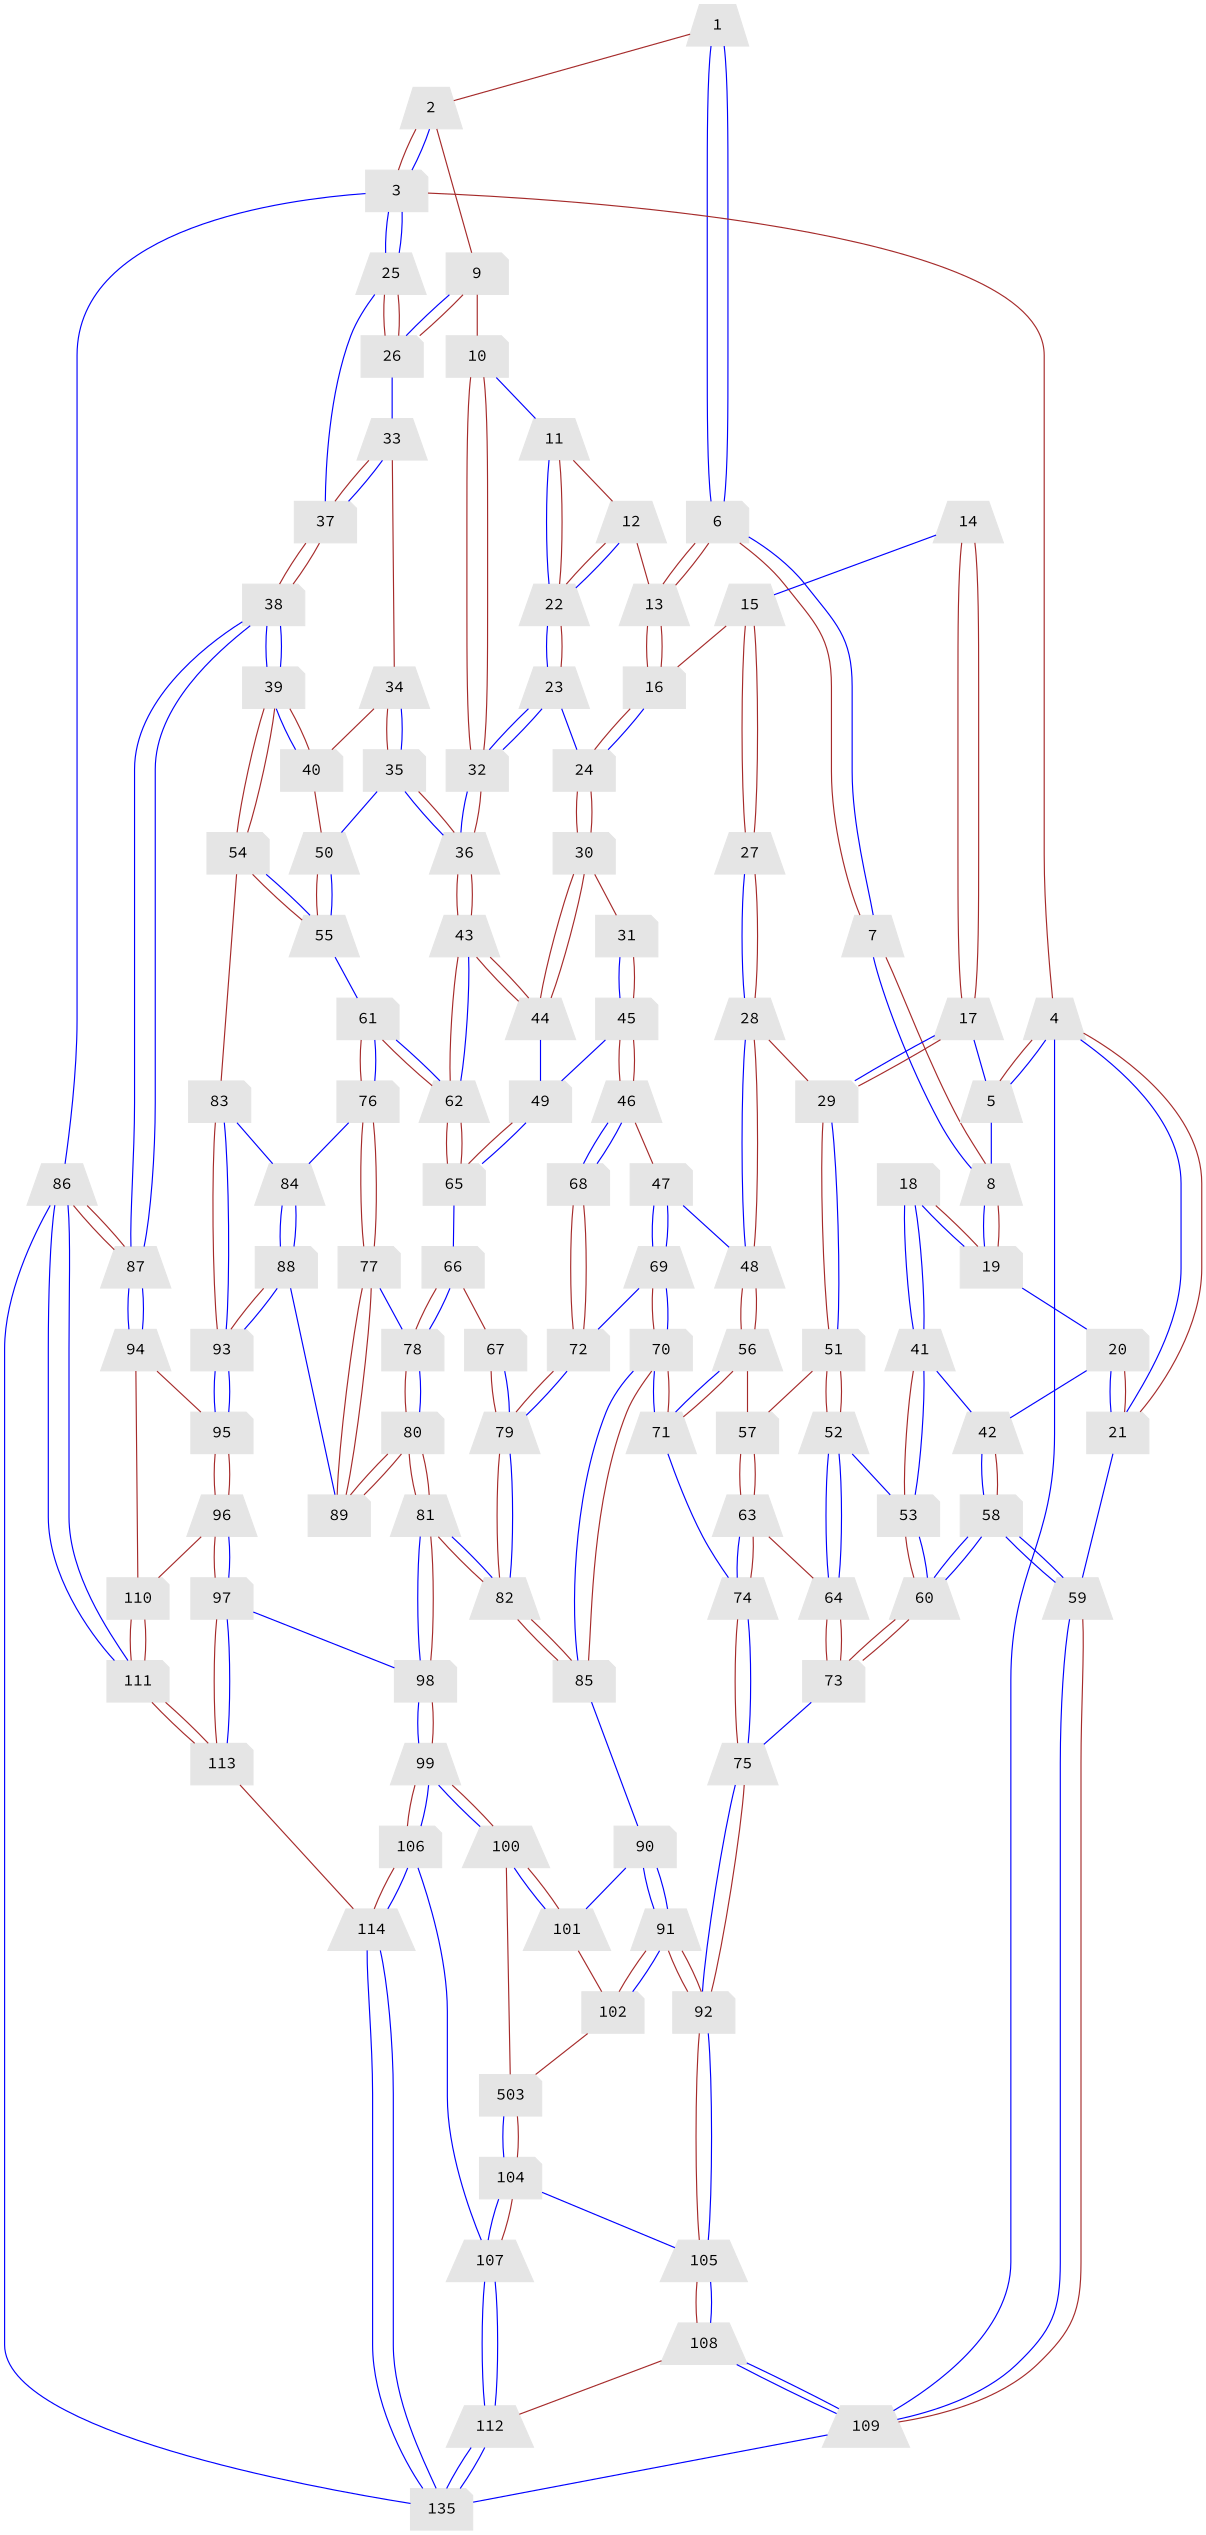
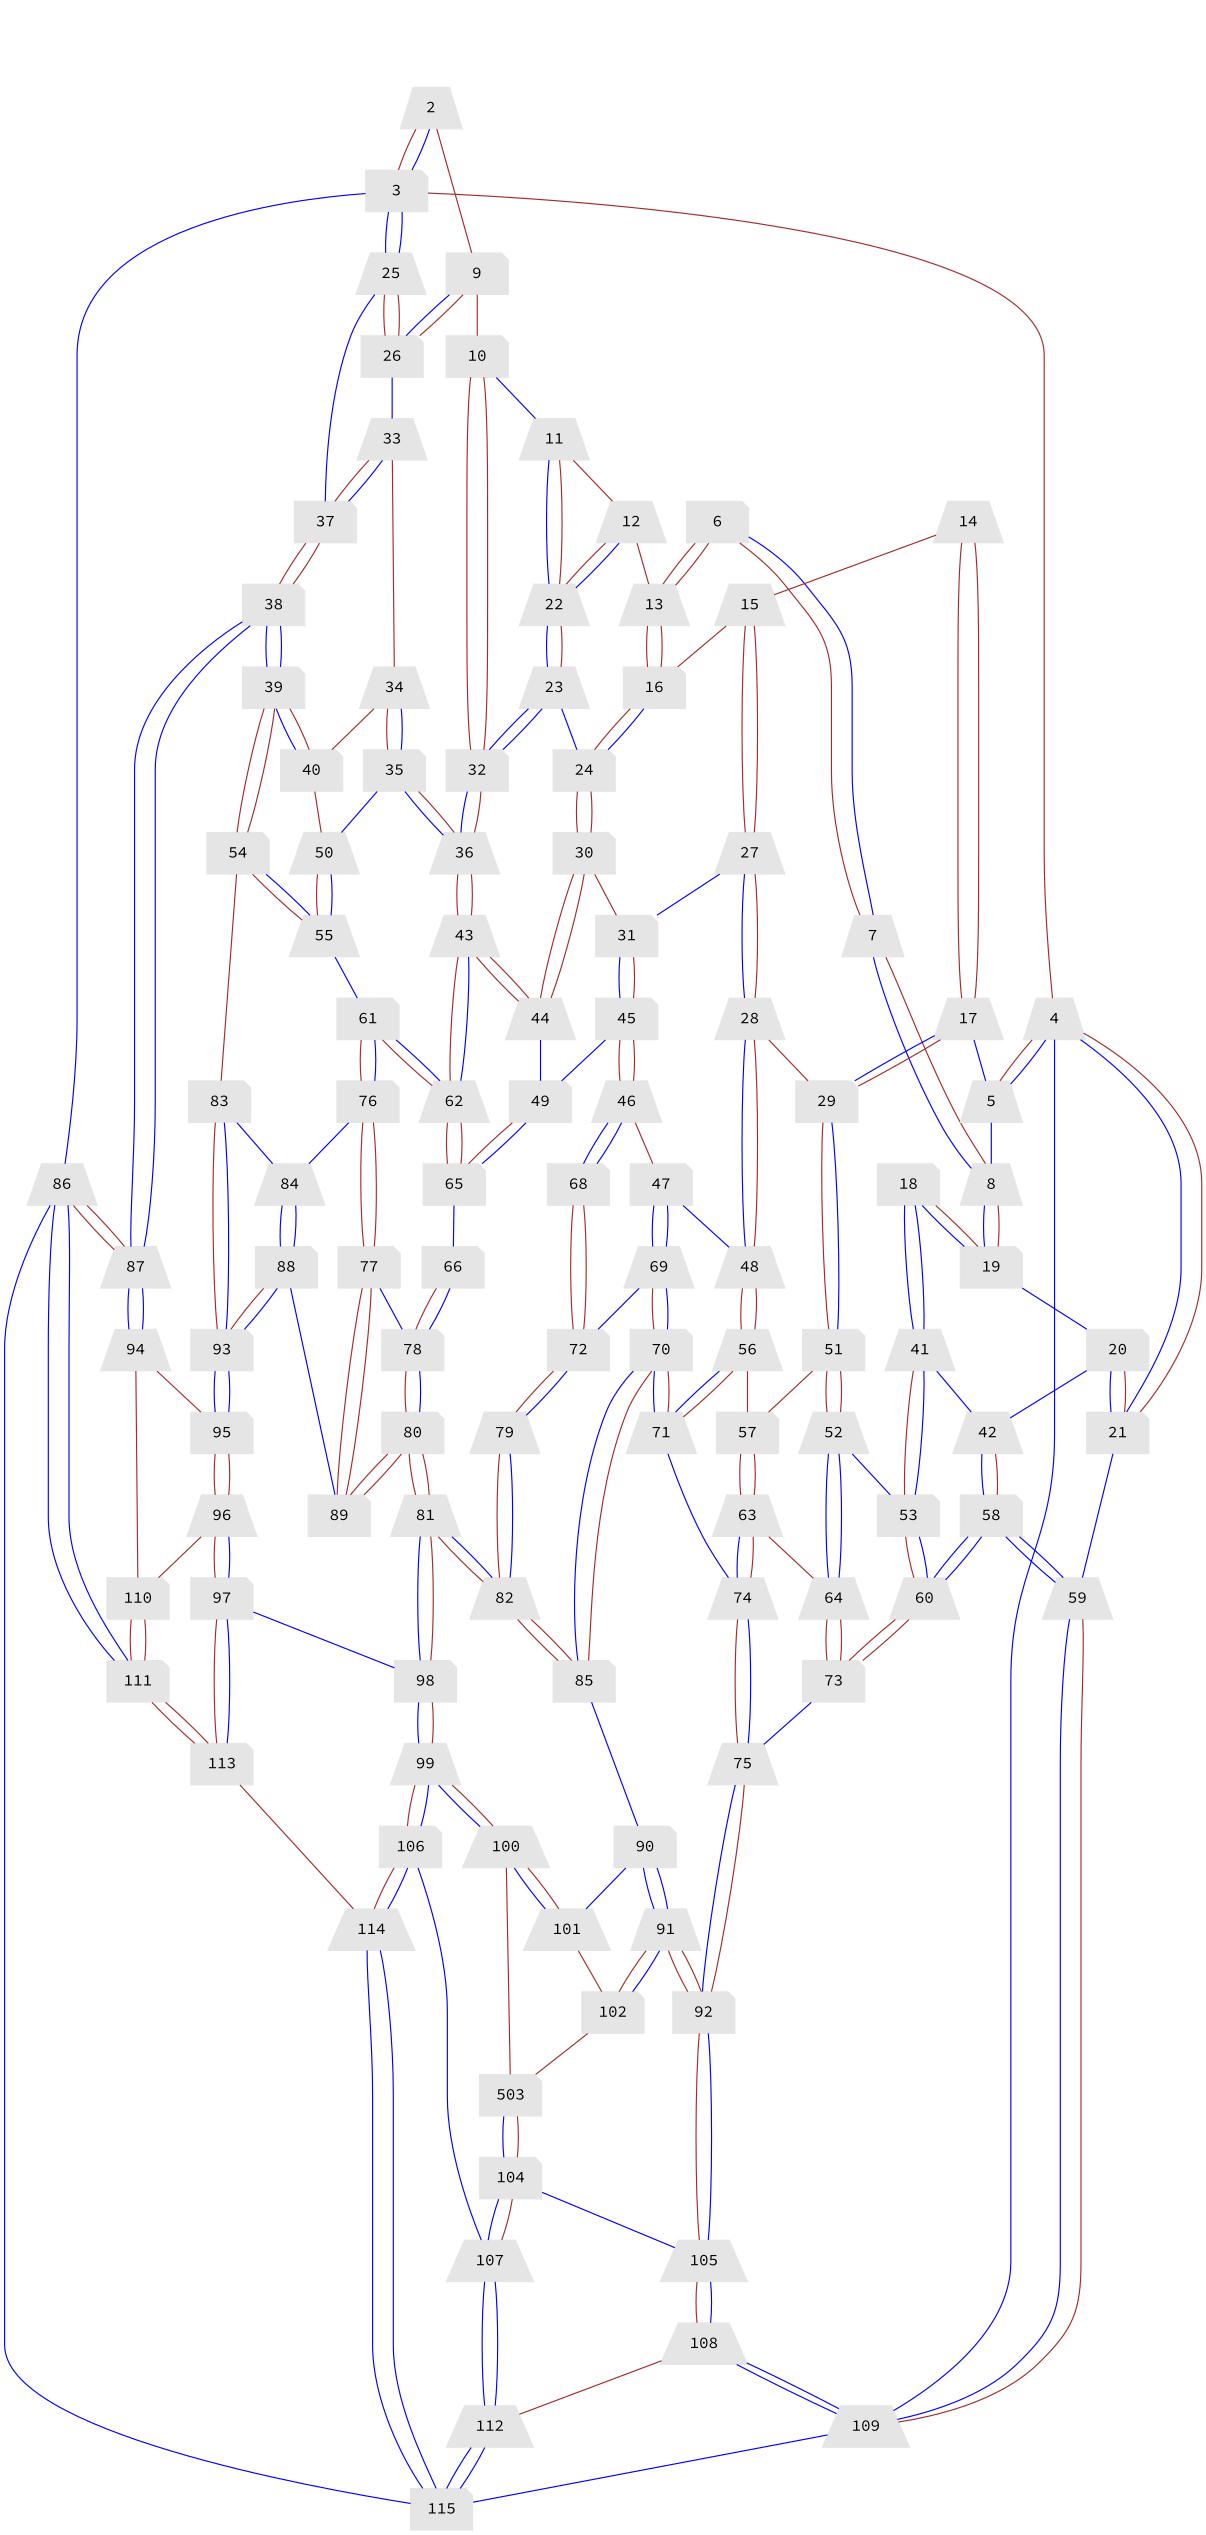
  graph {
    fontname="Source Code Pro"
    node [color=gray90 fontname="Source Code Pro" shape=note style=filled]
    edge [color=brown fontname="Source Code Pro"]
-   1 [shape=trapezium]
    2 [shape=trapezium]
    6
    3
    9
    7 [shape=trapezium]
    13 [shape=trapezium]
    4 [shape=trapezium]
    25 [shape=trapezium]
    86 [shape=trapezium]
    10
    26
    5 [shape=trapezium]
    21
    109 [shape=trapezium]
    37
    87 [shape=trapezium]
    111
-   115 [label=135]
+   115
    8 [shape=trapezium]
    59 [shape=trapezium]
    19
    16
    20
    11 [shape=trapezium]
    32
    33 [shape=trapezium]
    12 [shape=trapezium]
    22 [shape=trapezium]
    36 [shape=trapezium]
    23 [shape=trapezium]
    24
    14 [shape=trapezium]
    15 [shape=trapezium]
    17 [shape=trapezium]
    27 [shape=trapezium]
    29
    28 [shape=trapezium]
    31
    30
    18
    41 [shape=trapezium]
    51
    42 [shape=trapezium]
    53
    58
    44 [shape=trapezium]
    38
    34 [shape=trapezium]
    48 [shape=trapezium]
    45
    56 [shape=trapezium]
    52 [shape=trapezium]
    57
    49
    46 [shape=trapezium]
    43 [shape=trapezium]
    35
    40
    50 [shape=trapezium]
    55 [shape=trapezium]
    62 [shape=trapezium]
    39
    54
    94 [shape=trapezium]
    83
    60 [shape=trapezium]
    65
    47
    68
    69 [shape=trapezium]
    72
    70
    71 [shape=trapezium]
    66
    61
    64 [shape=trapezium]
    63 [shape=trapezium]
    73
    84 [shape=trapezium]
    93
    76
    74 [shape=trapezium]
    75 [shape=trapezium]
    77
-   67
    78
    79 [shape=trapezium]
    80
    82 [shape=trapezium]
    85
    90
    92
    105 [shape=trapezium]
    89
    88
    81 [shape=trapezium]
    98
    99 [shape=trapezium]
    95
    91 [shape=trapezium]
    101 [shape=trapezium]
    113
    110
    102
    n106 [label=503]
    108 [shape=trapezium]
    96 [shape=trapezium]
    97
    114 [shape=trapezium]
    100 [shape=trapezium]
    106
    107 [shape=trapezium]
    104
    112 [shape=trapezium]
-   1 -- 2
-   1 -- 6 [color=blue]
-   1 -- 6 [color=blue]
    2 -- 3
    2 -- 3 [color=blue]
    2 -- 9
    6 -- 7
    6 -- 7 [color=blue]
    6 -- 13
    6 -- 13
    3 -- 4
    3 -- 25 [color=blue]
    3 -- 25 [color=blue]
    3 -- 86 [color=blue]
    9 -- 10
    9 -- 26 [color=blue]
    9 -- 26
    7 -- 8 [color=blue]
    7 -- 8
    13 -- 16
    13 -- 16
    4 -- 5
    4 -- 5 [color=blue]
    4 -- 21 [color=blue]
    4 -- 21
    4 -- 109 [color=blue]
    25 -- 26
    25 -- 26
    25 -- 37 [color=blue]
    86 -- 87
    86 -- 87
    86 -- 111 [color=blue]
    86 -- 111 [color=blue]
    86 -- 115 [color=blue]
    10 -- 11 [color=blue]
    10 -- 32
    10 -- 32
    26 -- 33 [color=blue]
    5 -- 8 [color=blue]
    21 -- 59 [color=blue]
    109 -- 115 [color=blue]
    37 -- 38
    37 -- 38
    87 -- 94 [color=blue]
    87 -- 94 [color=blue]
    111 -- 113
    111 -- 113
    8 -- 19 [color=blue]
    8 -- 19
    59 -- 109 [color=blue]
    59 -- 109
    19 -- 20 [color=blue]
    16 -- 24
    16 -- 24 [color=blue]
    20 -- 21 [color=blue]
    20 -- 21
    20 -- 42 [color=blue]
    11 -- 12
    11 -- 22 [color=blue]
    11 -- 22
    32 -- 36 [color=blue]
    32 -- 36
    33 -- 37
    33 -- 37 [color=blue]
    33 -- 34
    12 -- 13
    12 -- 22
    12 -- 22 [color=blue]
    22 -- 23 [color=blue]
    22 -- 23
    36 -- 43
    36 -- 43
    23 -- 32 [color=blue]
    23 -- 32 [color=blue]
    23 -- 24 [color=blue]
    24 -- 30
    24 -- 30
-   14 -- 15 [color=blue]
+   14 -- 15
    14 -- 17
    14 -- 17
    15 -- 16
    15 -- 27
    15 -- 27
    17 -- 5 [color=blue]
    17 -- 29 [color=blue]
    17 -- 29
    27 -- 28 [color=blue]
    27 -- 28
+   27 -- 31 [color=blue]
    29 -- 51
    29 -- 51 [color=blue]
    28 -- 29
    28 -- 48 [color=blue]
    28 -- 48
    31 -- 45 [color=blue]
    31 -- 45
    30 -- 31
    30 -- 44
    30 -- 44
    18 -- 19 [color=blue]
    18 -- 19
    18 -- 41 [color=blue]
    18 -- 41 [color=blue]
    41 -- 42 [color=blue]
    41 -- 53
    41 -- 53 [color=blue]
    51 -- 52
    51 -- 52
    51 -- 57
    42 -- 58 [color=blue]
    42 -- 58
    53 -- 60
    53 -- 60 [color=blue]
    58 -- 59 [color=blue]
    58 -- 59 [color=blue]
    58 -- 60 [color=blue]
    58 -- 60 [color=blue]
    44 -- 49 [color=blue]
    38 -- 87 [color=blue]
    38 -- 87 [color=blue]
    38 -- 39 [color=blue]
    38 -- 39 [color=blue]
    34 -- 35
    34 -- 35 [color=blue]
    34 -- 40
    48 -- 56
    48 -- 56
    45 -- 49 [color=blue]
    45 -- 46
    45 -- 46
    56 -- 57
    56 -- 71 [color=blue]
    56 -- 71
    52 -- 53 [color=blue]
    52 -- 64 [color=blue]
    52 -- 64 [color=blue]
    57 -- 63
    57 -- 63
    49 -- 65
    49 -- 65 [color=blue]
    46 -- 47
    46 -- 68 [color=blue]
    46 -- 68 [color=blue]
    43 -- 44
    43 -- 44
    43 -- 62
    43 -- 62 [color=blue]
    35 -- 36 [color=blue]
    35 -- 36
    35 -- 50 [color=blue]
    40 -- 50
    50 -- 55
    50 -- 55 [color=blue]
    55 -- 61 [color=blue]
    62 -- 65
    62 -- 65
    39 -- 40 [color=blue]
    39 -- 40
    39 -- 54
    39 -- 54
    54 -- 55
    54 -- 55 [color=blue]
    54 -- 83
    94 -- 95
    94 -- 110
    83 -- 84 [color=blue]
    83 -- 93
    83 -- 93 [color=blue]
    60 -- 73
    60 -- 73
    65 -- 66 [color=blue]
    47 -- 48 [color=blue]
    47 -- 69 [color=blue]
    47 -- 69 [color=blue]
    68 -- 72
    68 -- 72
    69 -- 72 [color=blue]
    69 -- 70
    69 -- 70 [color=blue]
    72 -- 79
    72 -- 79 [color=blue]
    70 -- 71 [color=blue]
    70 -- 71
    70 -- 85 [color=blue]
    70 -- 85
    71 -- 74 [color=blue]
-   66 -- 67
    66 -- 78
    66 -- 78 [color=blue]
    61 -- 62
    61 -- 62 [color=blue]
    61 -- 76
    61 -- 76 [color=blue]
    64 -- 73
    64 -- 73
    63 -- 64
    63 -- 74 [color=blue]
    63 -- 74
    73 -- 75 [color=blue]
    84 -- 88 [color=blue]
    84 -- 88 [color=blue]
    93 -- 95 [color=blue]
    93 -- 95 [color=blue]
    76 -- 84 [color=blue]
    76 -- 77
    76 -- 77
    74 -- 75
    74 -- 75 [color=blue]
    75 -- 92 [color=blue]
    75 -- 92
    77 -- 78 [color=blue]
    77 -- 89
    77 -- 89
-   67 -- 79
-   67 -- 79 [color=blue]
    78 -- 80
    78 -- 80 [color=blue]
    79 -- 82
    79 -- 82 [color=blue]
    80 -- 89
    80 -- 89
    80 -- 81
    80 -- 81
    82 -- 85
    82 -- 85
    85 -- 90 [color=blue]
    90 -- 91 [color=blue]
    90 -- 91 [color=blue]
    90 -- 101 [color=blue]
    92 -- 105
    92 -- 105 [color=blue]
    105 -- 108
    105 -- 108 [color=blue]
    88 -- 93
    88 -- 93 [color=blue]
    88 -- 89 [color=blue]
    81 -- 82
    81 -- 82 [color=blue]
    81 -- 98 [color=blue]
    81 -- 98
    98 -- 99 [color=blue]
    98 -- 99
    99 -- 100 [color=blue]
    99 -- 100
    99 -- 106
    99 -- 106 [color=blue]
    95 -- 96
    95 -- 96
    91 -- 92
    91 -- 92
    91 -- 102
    91 -- 102 [color=blue]
    101 -- 102
    113 -- 114
    110 -- 111
    110 -- 111
    102 -- n106
    n106 -- 104 [color=blue]
    n106 -- 104
    108 -- 109 [color=blue]
    108 -- 109 [color=blue]
    108 -- 112
    96 -- 110
    96 -- 97
    96 -- 97 [color=blue]
    97 -- 98 [color=blue]
    97 -- 113
    97 -- 113 [color=blue]
    114 -- 115 [color=blue]
    114 -- 115 [color=blue]
    100 -- 101 [color=blue]
    100 -- 101
    100 -- n106
    106 -- 114
    106 -- 114 [color=blue]
    106 -- 107 [color=blue]
    107 -- 112 [color=blue]
    107 -- 112 [color=blue]
    104 -- 105 [color=blue]
    104 -- 107 [color=blue]
    104 -- 107
    112 -- 115 [color=blue]
    112 -- 115 [color=blue]
  }
